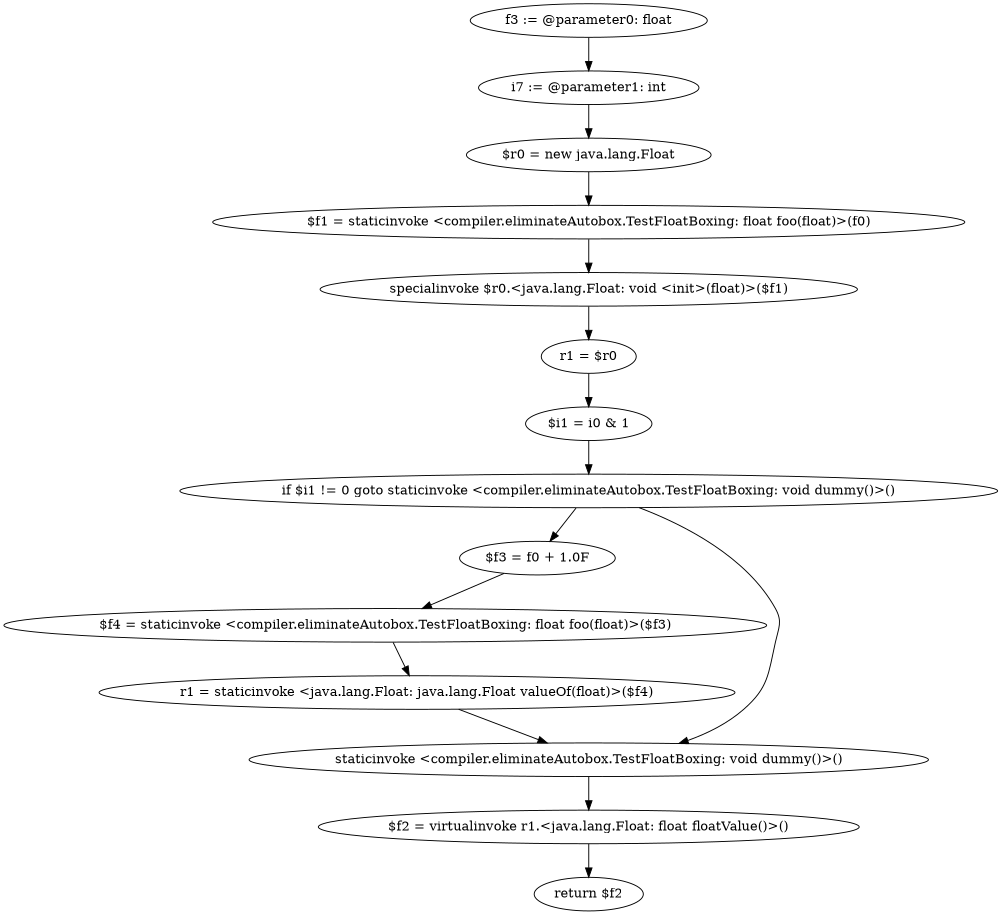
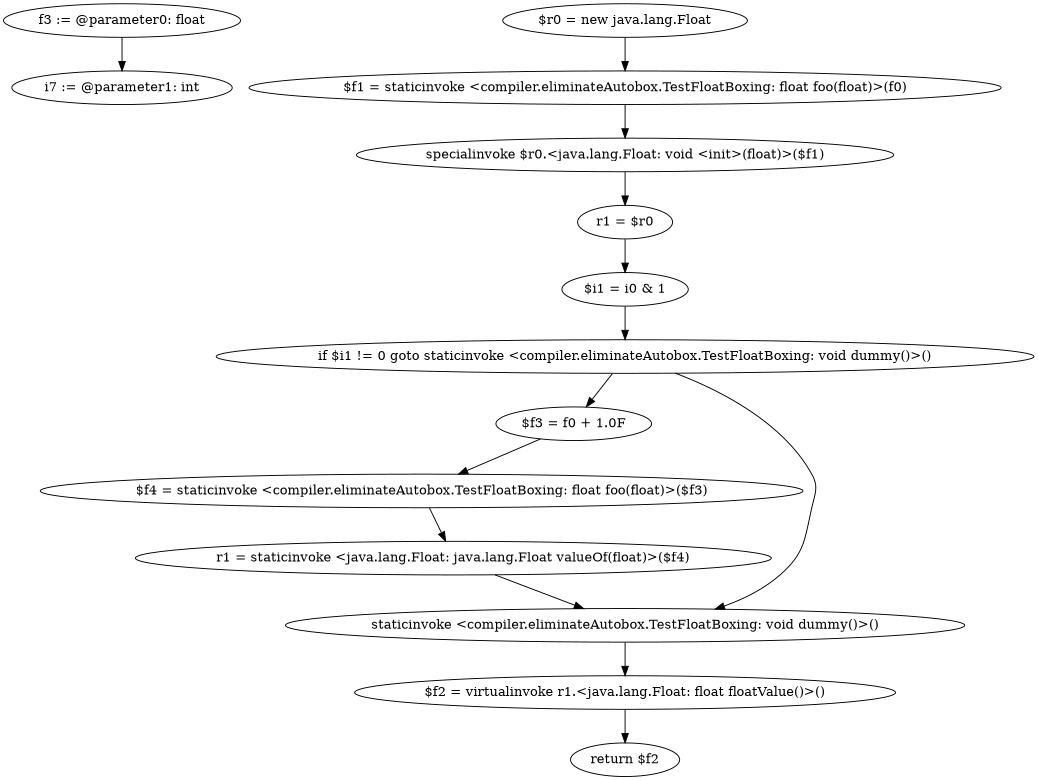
  digraph {
    n1 [label="f3 := @parameter0: float"]
    n2 [label="i7 := @parameter1: int"]
    "$r0 = new java.lang.Float"
    "$f1 = staticinvoke <compiler.eliminateAutobox.TestFloatBoxing: float foo(float)>(f0)"
    "specialinvoke $r0.<java.lang.Float: void <init>(float)>($f1)"
    "r1 = $r0"
    "$i1 = i0 & 1"
    "if $i1 != 0 goto staticinvoke <compiler.eliminateAutobox.TestFloatBoxing: void dummy()>()"
    "$f3 = f0 + 1.0F"
    "staticinvoke <compiler.eliminateAutobox.TestFloatBoxing: void dummy()>()"
    "$f4 = staticinvoke <compiler.eliminateAutobox.TestFloatBoxing: float foo(float)>($f3)"
    "$f2 = virtualinvoke r1.<java.lang.Float: float floatValue()>()"
    "r1 = staticinvoke <java.lang.Float: java.lang.Float valueOf(float)>($f4)"
    "return $f2"
    n1 -> n2
-   n2 -> "$r0 = new java.lang.Float"
    "$r0 = new java.lang.Float" -> "$f1 = staticinvoke <compiler.eliminateAutobox.TestFloatBoxing: float foo(float)>(f0)"
    "$f1 = staticinvoke <compiler.eliminateAutobox.TestFloatBoxing: float foo(float)>(f0)" -> "specialinvoke $r0.<java.lang.Float: void <init>(float)>($f1)"
    "specialinvoke $r0.<java.lang.Float: void <init>(float)>($f1)" -> "r1 = $r0"
    "r1 = $r0" -> "$i1 = i0 & 1"
    "$i1 = i0 & 1" -> "if $i1 != 0 goto staticinvoke <compiler.eliminateAutobox.TestFloatBoxing: void dummy()>()"
    "if $i1 != 0 goto staticinvoke <compiler.eliminateAutobox.TestFloatBoxing: void dummy()>()" -> "$f3 = f0 + 1.0F"
    "if $i1 != 0 goto staticinvoke <compiler.eliminateAutobox.TestFloatBoxing: void dummy()>()" -> "staticinvoke <compiler.eliminateAutobox.TestFloatBoxing: void dummy()>()"
    "$f3 = f0 + 1.0F" -> "$f4 = staticinvoke <compiler.eliminateAutobox.TestFloatBoxing: float foo(float)>($f3)"
    "staticinvoke <compiler.eliminateAutobox.TestFloatBoxing: void dummy()>()" -> "$f2 = virtualinvoke r1.<java.lang.Float: float floatValue()>()"
    "$f4 = staticinvoke <compiler.eliminateAutobox.TestFloatBoxing: float foo(float)>($f3)" -> "r1 = staticinvoke <java.lang.Float: java.lang.Float valueOf(float)>($f4)"
    "$f2 = virtualinvoke r1.<java.lang.Float: float floatValue()>()" -> "return $f2"
    "r1 = staticinvoke <java.lang.Float: java.lang.Float valueOf(float)>($f4)" -> "staticinvoke <compiler.eliminateAutobox.TestFloatBoxing: void dummy()>()"
  }
